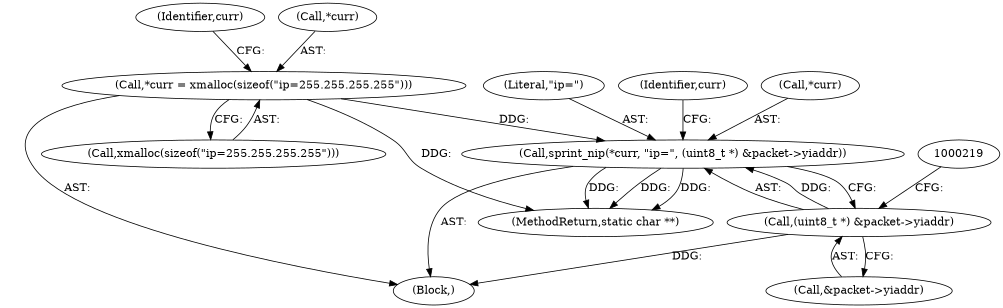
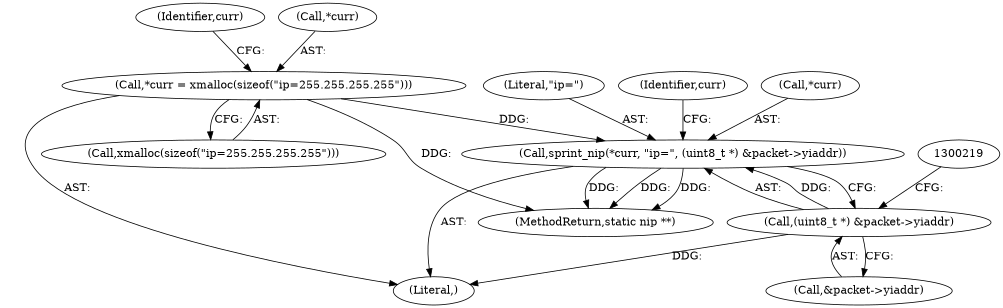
  digraph {
    n1 [label="(Call,sprint_nip(*curr, \"ip=\", (uint8_t *) &packet->yiaddr))"]
    n2 [label="(Call,(uint8_t *) &packet->yiaddr)"]
-   n3 [label="(Block,)"]
-   n4 [label="(MethodReturn,static char **)"]
+   n3 [label="(Literal,)"]
+   n4 [label="(MethodReturn,static nip **)"]
    n5 [label="(Call,&packet->yiaddr)"]
    n6 [label="(Call,*curr = xmalloc(sizeof(\"ip=255.255.255.255\")))"]
    n7 [label="(Call,xmalloc(sizeof(\"ip=255.255.255.255\")))"]
    n8 [label="(Literal,\"ip=\")"]
    n9 [label="(Identifier,curr)"]
    n10 [label="(Call,*curr)"]
    n11 [label="(Identifier,curr)"]
    n12 [label="(Call,*curr)"]
-   1000219
+   1000219 [label=1300219]
    n1 -> n2 [label="CFG: "]
    n1 -> n3 [label="AST: "]
    n1 -> n4 [label="DDG: "]
    n1 -> n4 [label="DDG: "]
    n1 -> n4 [label="DDG: "]
    n2 -> n1 [label="AST: "]
    n2 -> n1 [label="DDG: "]
    n2 -> n3 [label="DDG: "]
    n2 -> n5 [label="CFG: "]
    n5 -> n2 [label="AST: "]
    n6 -> n1 [label="DDG: "]
    n6 -> n3 [label="AST: "]
    n6 -> n4 [label="DDG: "]
    n6 -> n7 [label="CFG: "]
    n7 -> n6 [label="AST: "]
    n8 -> n1 [label="AST: "]
    n9 -> n1 [label="CFG: "]
    n10 -> n1 [label="AST: "]
    n11 -> n6 [label="CFG: "]
    n12 -> n6 [label="AST: "]
    1000219 -> n2 [label="CFG: "]
  }
